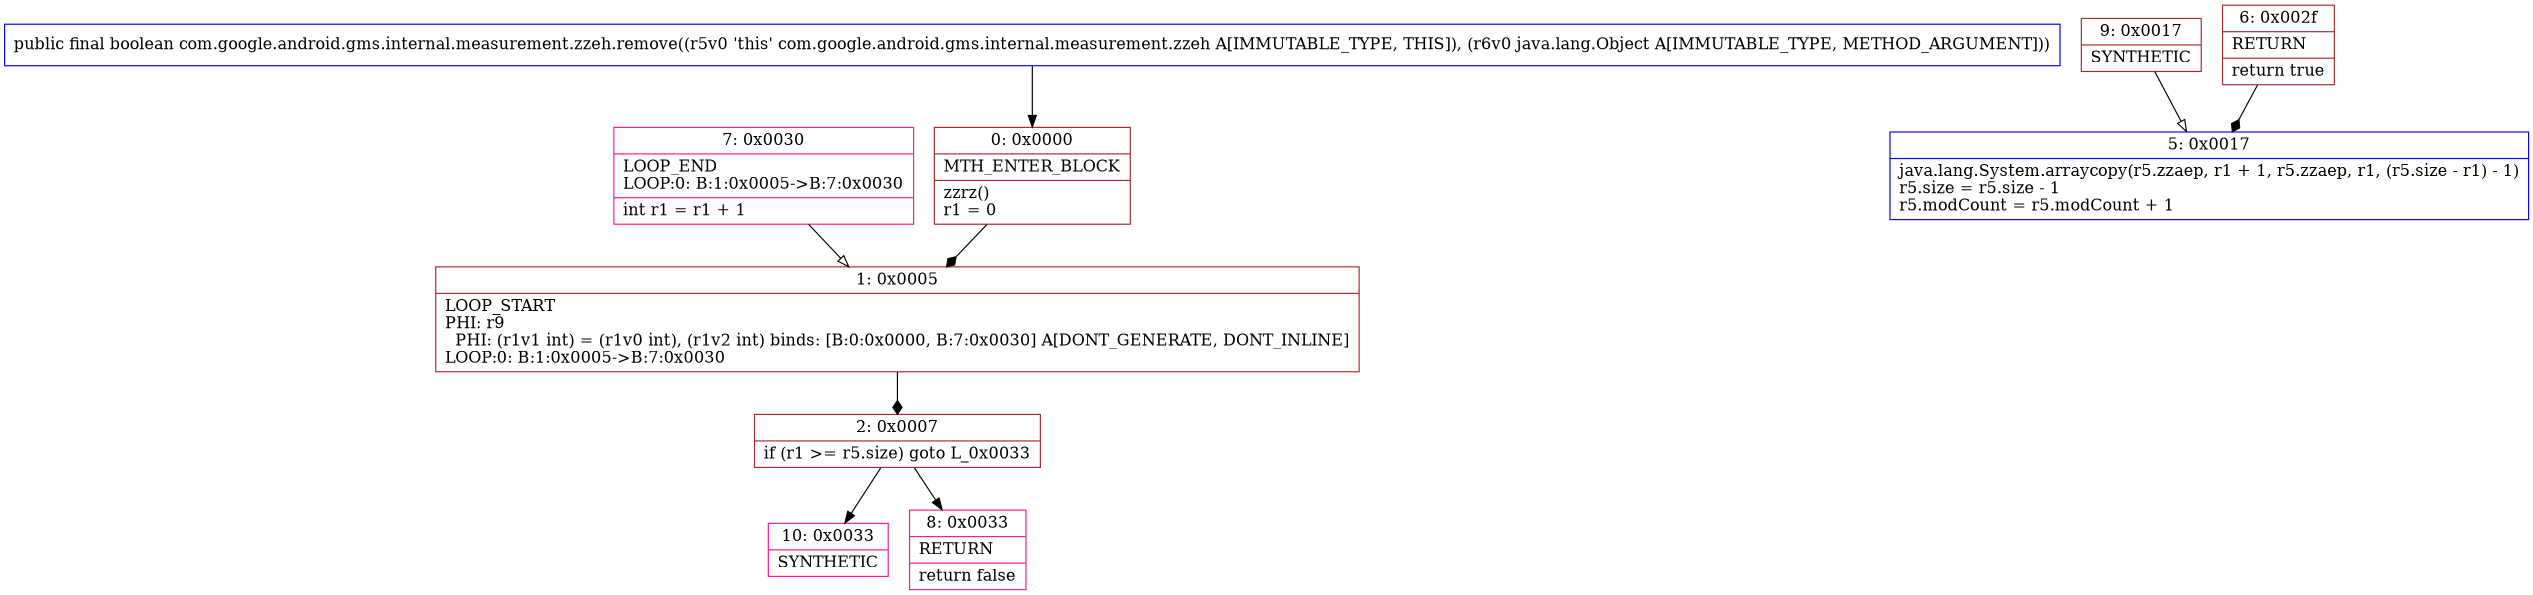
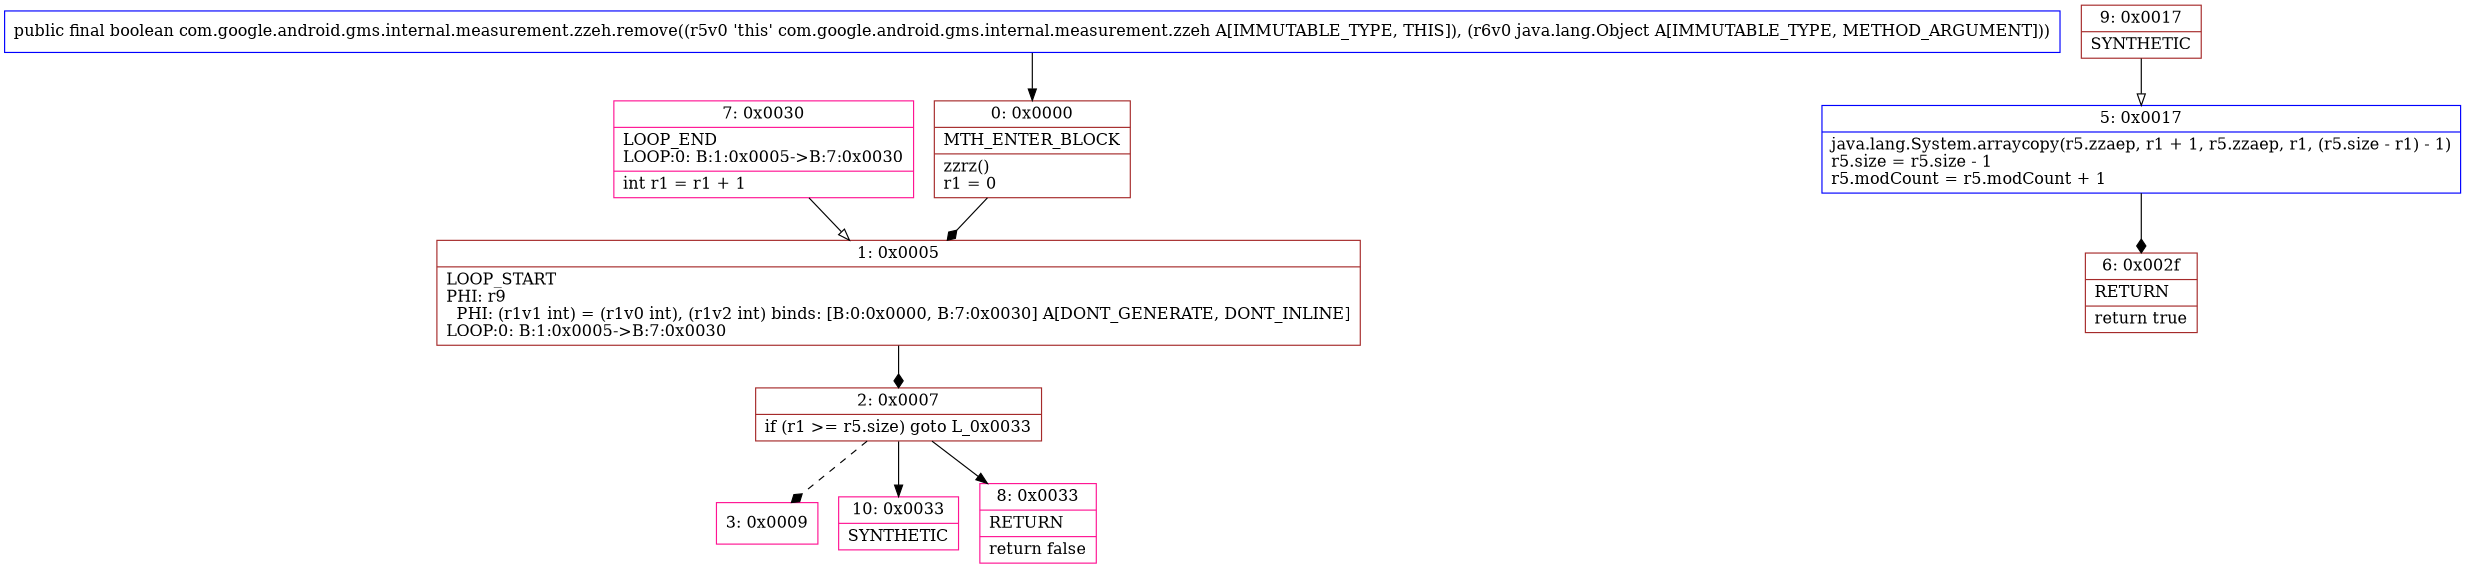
  digraph {
    node [color=brown shape=record]
    edge [arrowhead=diamond]
    n1 [label="{0\:\ 0x0000|MTH_ENTER_BLOCK\l|zzrz()\lr1 = 0\l}"]
    n2 [label="{1\:\ 0x0005|LOOP_START\lPHI: r9 \l  PHI: (r1v1 int) = (r1v0 int), (r1v2 int) binds: [B:0:0x0000, B:7:0x0030] A[DONT_GENERATE, DONT_INLINE]\lLOOP:0: B:1:0x0005\-\>B:7:0x0030\l}"]
    n3 [label="{2\:\ 0x0007|if (r1 \>= r5.size) goto L_0x0033\l}"]
+   n4 [color=deeppink label="{3\:\ 0x0009}"]
    n5 [color=deeppink label="{10\:\ 0x0033|SYNTHETIC\l}"]
    n6 [color=deeppink label="{8\:\ 0x0033|RETURN\l|return false\l}"]
    n7 [color=deeppink label="{7\:\ 0x0030|LOOP_END\lLOOP:0: B:1:0x0005\-\>B:7:0x0030\l|int r1 = r1 + 1\l}"]
    n8 [label="{9\:\ 0x0017|SYNTHETIC\l}"]
    n9 [color=blue label="{5\:\ 0x0017|java.lang.System.arraycopy(r5.zzaep, r1 + 1, r5.zzaep, r1, (r5.size \- r1) \- 1)\lr5.size = r5.size \- 1\lr5.modCount = r5.modCount + 1\l}"]
    n10 [label="{6\:\ 0x002f|RETURN\l|return true\l}"]
    n11 [color=blue label="{public final boolean com.google.android.gms.internal.measurement.zzeh.remove((r5v0 'this' com.google.android.gms.internal.measurement.zzeh A[IMMUTABLE_TYPE, THIS]), (r6v0 java.lang.Object A[IMMUTABLE_TYPE, METHOD_ARGUMENT])) }"]
    n1 -> n2
    n2 -> n3
+   n3 -> n4 [style=dashed]
    n3 -> n5 [arrowhead=normal]
    n3 -> n6 [arrowhead=normal]
    n7 -> n2 [arrowhead=onormal]
    n8 -> n9 [arrowhead=onormal]
-   n10 -> n9
+   n9 -> n10
    n11 -> n1 [arrowhead=normal]
  }
